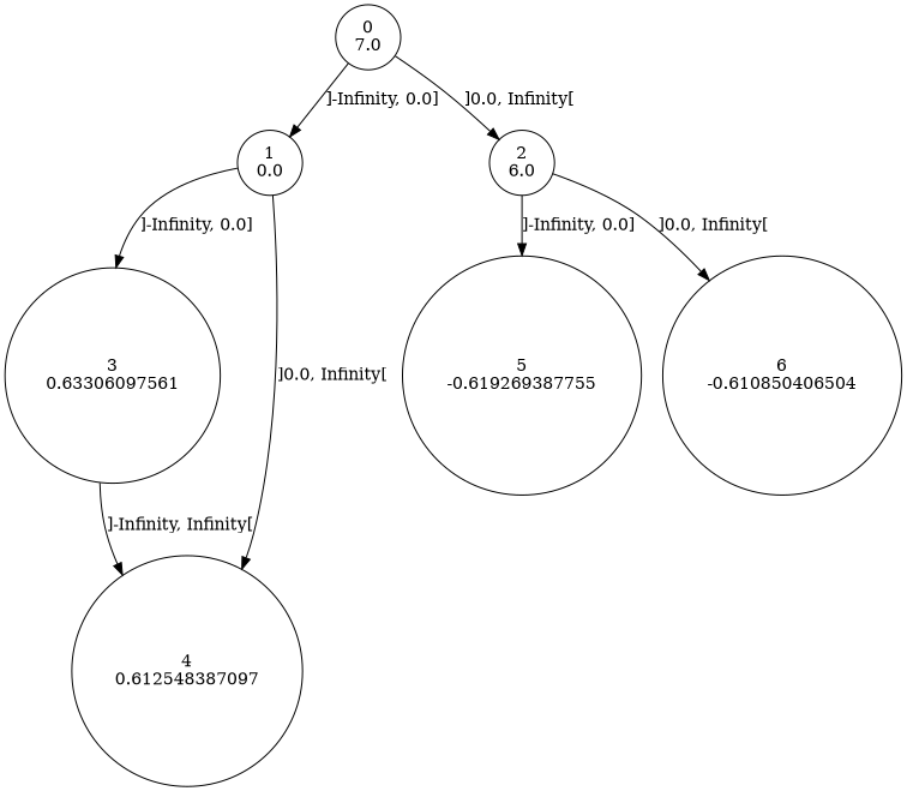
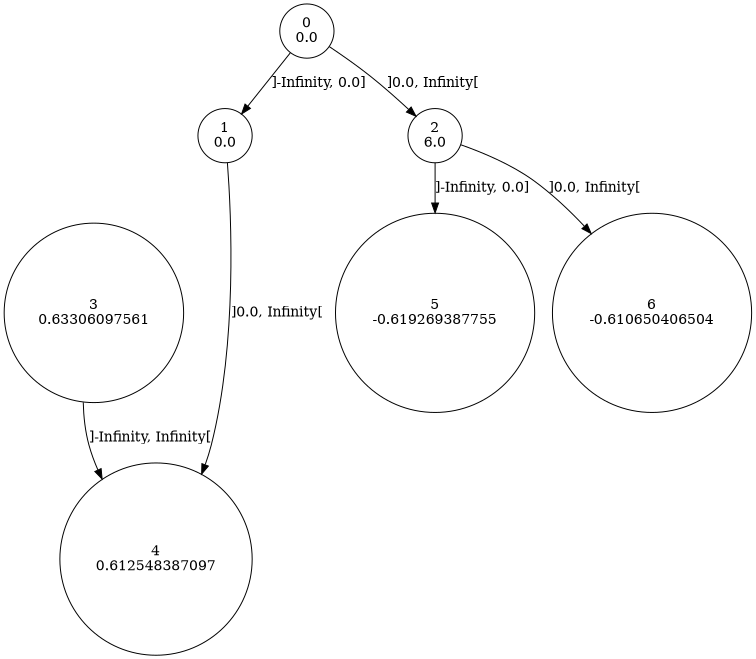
  digraph {
    node [shape=circle]
-   n1 [label="0\n7.0"]
+   n1 [label="0\n0.0"]
    n2 [label="1\n0.0"]
    n3 [label="2\n6.0"]
    n4 [label="3\n0.63306097561"]
    n5 [label="4\n0.612548387097"]
    n6 [label="5\n-0.619269387755"]
-   n7 [label="6\n-0.610850406504"]
+   n7 [label="6\n-0.610650406504"]
    n1 -> n2 [label="]-Infinity, 0.0]"]
    n1 -> n3 [label="]0.0, Infinity["]
-   n2 -> n4 [label="]-Infinity, 0.0]"]
    n2 -> n5 [label="]0.0, Infinity["]
    n3 -> n6 [label="]-Infinity, 0.0]"]
    n3 -> n7 [label="]0.0, Infinity["]
    n4 -> n5 [label="]-Infinity, Infinity["]
  }
